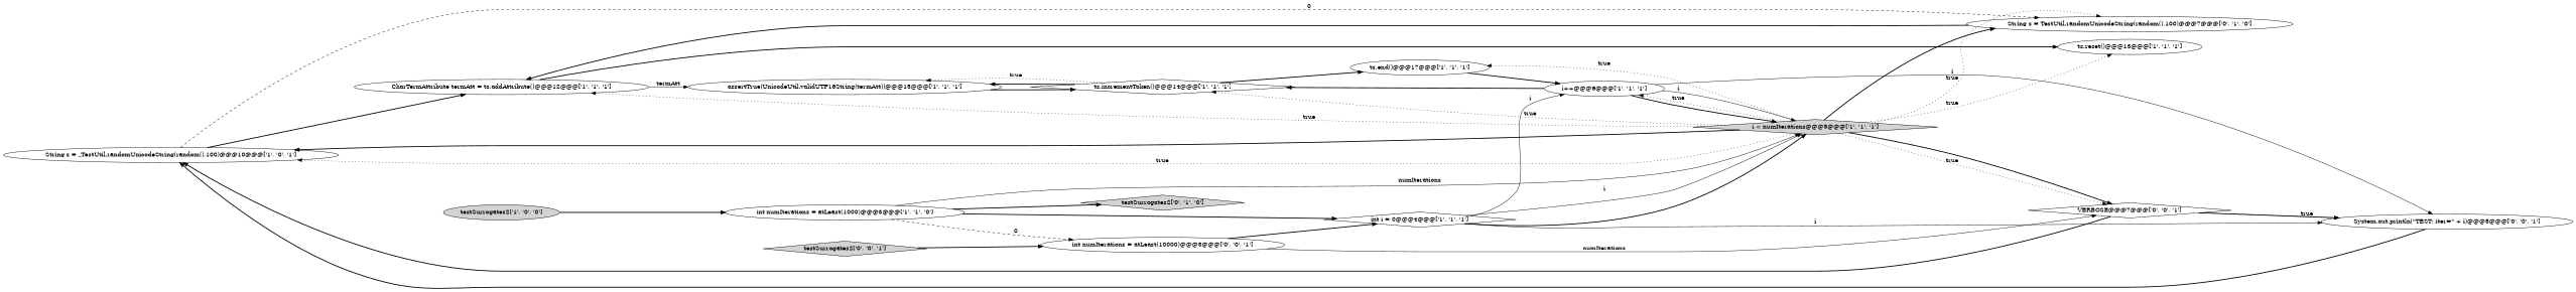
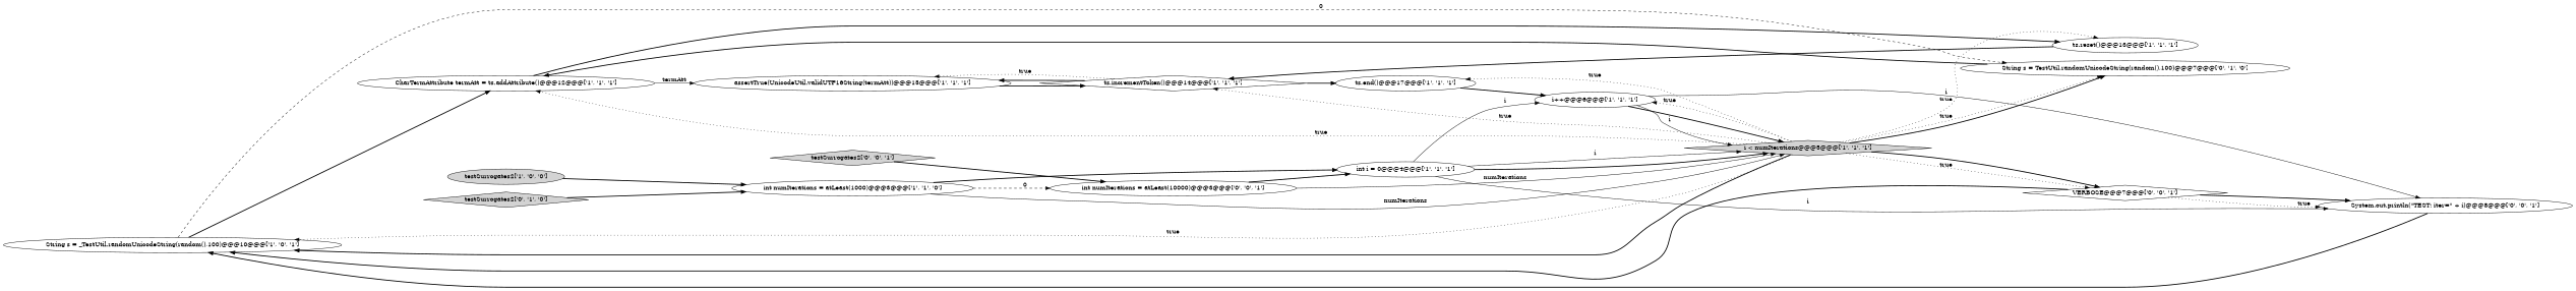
  digraph {
    rankdir=LR
    node [fillcolor=white shape=ellipse style=filled]
    edge [style=bold]
    n1 [label="String s = _TestUtil.randomUnicodeString(random(),100)@@@10@@@['1', '0', '1']"]
    n2 [label="CharTermAttribute termAtt = ts.addAttribute()@@@12@@@['1', '1', '1']"]
    n3 [label="String s = TestUtil.randomUnicodeString(random(),100)@@@7@@@['0', '1', '0']"]
    n4 [label="assertTrue(UnicodeUtil.validUTF16String(termAtt))@@@15@@@['1', '1', '1']"]
    n5 [label="ts.reset()@@@13@@@['1', '1', '1']"]
    n6 [label="ts.incrementToken()@@@14@@@['1', '1', '1']" shape=diamond]
    n7 [label="ts.end()@@@17@@@['1', '1', '1']"]
    n8 [fillcolor=lightgray label="testSurrogates2['0', '1', '0']" shape=diamond]
    n9 [label="int numIterations = atLeast(1000)@@@3@@@['1', '1', '0']"]
-   n10 [label="int i = 0@@@4@@@['1', '1', '1']" shape=diamond]
+   n10 [label="int i = 0@@@4@@@['1', '1', '1']"]
    n11 [fillcolor=lightgray label="i < numIterations@@@5@@@['1', '1', '1']" shape=diamond]
    n12 [label="int numIterations = atLeast(10000)@@@3@@@['0', '0', '1']"]
    n13 [label="i++@@@6@@@['1', '1', '1']"]
    n14 [label="System.out.println(\"TEST: iter=\" + i)@@@8@@@['0', '0', '1']"]
    n15 [label="VERBOSE@@@7@@@['0', '0', '1']" shape=diamond]
    n16 [fillcolor=lightgray label="testSurrogates2['0', '0', '1']" shape=diamond]
    n17 [fillcolor=lightgray label="testSurrogates2['1', '0', '0']"]
    n1 -> n2
    n1 -> n3 [label=0 style=dashed]
    n2 -> n4 [label=termAtt style=solid]
    n2 -> n5
    n3 -> n2
    n4 -> n6
-   n13 -> n6
+   n5 -> n6
    n6 -> n4 [label=true style=dotted]
    n6 -> n4
    n6 -> n7
    n7 -> n13
-   n9 -> n8
+   n8 -> n9
    n9 -> n10
    n9 -> n11 [label=numIterations style=solid]
    n9 -> n12 [label=0 style=dashed]
    n10 -> n11 [label=i style=solid]
    n10 -> n11
    n10 -> n13 [label=i style=solid]
    n10 -> n14 [label=i style=solid]
    n11 -> n1 [label=true style=dotted]
    n11 -> n1
    n11 -> n2 [label=true style=dotted]
    n11 -> n3 [label=true style=dotted]
    n11 -> n3
    n11 -> n5 [label=true style=dotted]
    n11 -> n6 [label=true style=dotted]
    n11 -> n7 [label=true style=dotted]
    n11 -> n13 [label=true style=dotted]
    n11 -> n15 [label=true style=dotted]
    n11 -> n15
    n12 -> n10
-   n12 -> n15 [label=numIterations style=solid]
+   n12 -> n11 [label=numIterations style=solid]
    n13 -> n11 [label=i style=solid]
    n13 -> n11
    n13 -> n14 [label=i style=solid]
    n14 -> n1
    n15 -> n1
    n15 -> n14
    n15 -> n14 [label=true style=dotted]
    n16 -> n12
    n17 -> n9
  }
